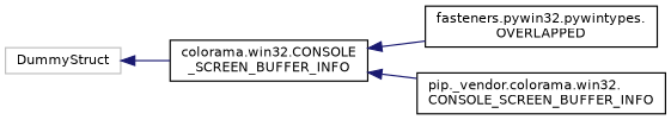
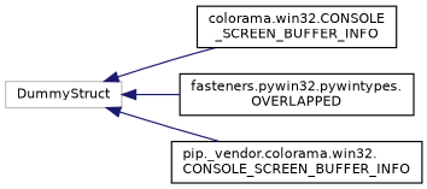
  digraph {
    rankdir=LR
    node [color=black fillcolor=white fontname=Helvetica fontsize=10 shape=record style=filled]
    edge [color=midnightblue dir=back fontname=Helvetica fontsize=10 labelfontname=Helvetica labelfontsize=10 style=solid]
    n1 [color=grey75 height=0.2 label=DummyStruct width=0.4]
    n2 [height=0.2 label="colorama.win32.CONSOLE\l_SCREEN_BUFFER_INFO" width=0.4]
    n3 [height=0.2 label="fasteners.pywin32.pywintypes.\lOVERLAPPED" width=0.4]
    n4 [height=0.2 label="pip._vendor.colorama.win32.\lCONSOLE_SCREEN_BUFFER_INFO" width=0.4]
    n1 -> n2
-   n2 -> n3
-   n2 -> n4
+   n1 -> n3
+   n1 -> n4
  }
